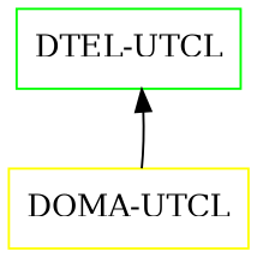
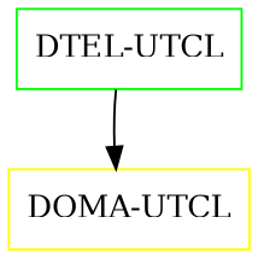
  digraph {
    fontname="DejaVu Serif"
    node [shape=box fontname="DejaVu Serif"]
    "DTEL-UTCL" [color=green]
    "DOMA-UTCL" [color=yellow]
-   "DOMA-UTCL" -> "DTEL-UTCL" [fontname="DejaVu Serif"]
+   "DTEL-UTCL" -> "DOMA-UTCL" [fontname="DejaVu Serif"]
  }
